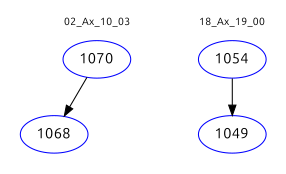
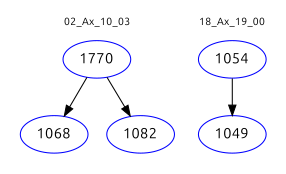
  digraph {
    fontname=Ubuntu
    node [color=blue fontname=Ubuntu]
    edge [color=black fontname=Ubuntu]
-   n1 [label=1070]
+   n1 [label=1770]
    n2 [label=1068]
+   n3 [label=1082]
    n4 [label=1054]
    n5 [label=1049]
    subgraph cluster_1 {
      color=white
      fontsize=10
      label="02_Ax_10_03"
      n1
      n2
+     n3
    }
    subgraph cluster_2 {
      color=white
      fontsize=10
      label="18_Ax_19_00"
      n4
      n5
    }
    n1 -> n2
+   n1 -> n3
    n4 -> n5
  }
